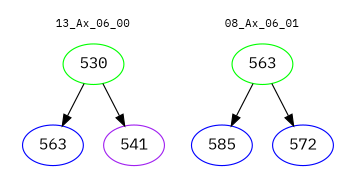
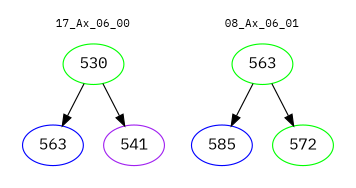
  digraph {
    fontname="IBM Plex Mono"
    node [color=blue fontname="IBM Plex Mono"]
    edge [color=black fontname="IBM Plex Mono"]
    n1 [color=green label=530]
    n2 [label=563]
    n3 [color=purple label=541]
    n4 [color=green label=563]
    n5 [label=585]
-   n6 [label=572]
+   n6 [color=green label=572]
    subgraph cluster_1 {
      color=white
      fontsize=10
-     label="13_Ax_06_00"
+     label="17_Ax_06_00"
      n1
      n2
      n3
    }
    subgraph cluster_2 {
      color=white
      fontsize=10
      label="08_Ax_06_01"
      n4
      n5
      n6
    }
    n1 -> n2
    n1 -> n3
    n4 -> n5
    n4 -> n6
  }
